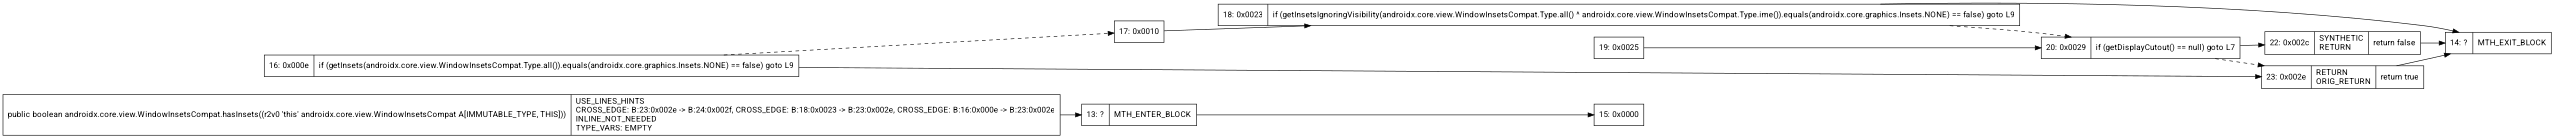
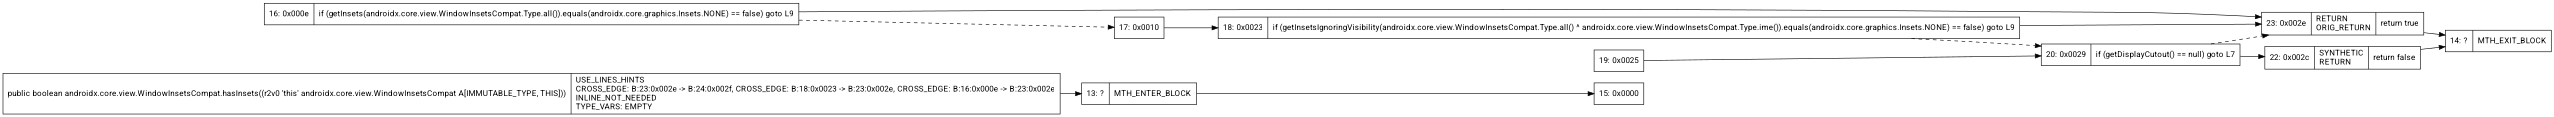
  digraph {
    fontname=Roboto
    rankdir=LR
    node [fontname=Roboto shape=record]
    edge [fontname=Roboto]
    n1 [label="{13\:\ ?|MTH_ENTER_BLOCK\l}"]
    n2 [label="{15\:\ 0x0000}"]
    n3 [label="{16\:\ 0x000e|if (getInsets(androidx.core.view.WindowInsetsCompat.Type.all()).equals(androidx.core.graphics.Insets.NONE) == false) goto L9\l}"]
    n4 [label="{17\:\ 0x0010}"]
    n5 [label="{23\:\ 0x002e|RETURN\lORIG_RETURN\l|return true\l}"]
    n6 [label="{18\:\ 0x0023|if (getInsetsIgnoringVisibility(androidx.core.view.WindowInsetsCompat.Type.all() ^ androidx.core.view.WindowInsetsCompat.Type.ime()).equals(androidx.core.graphics.Insets.NONE) == false) goto L9\l}"]
    n7 [label="{14\:\ ?|MTH_EXIT_BLOCK\l}"]
    n8 [label="{20\:\ 0x0029|if (getDisplayCutout() == null) goto L7\l}"]
    n9 [label="{19\:\ 0x0025}"]
    n10 [label="{22\:\ 0x002c|SYNTHETIC\lRETURN\l|return false\l}"]
    n11 [label="{public boolean androidx.core.view.WindowInsetsCompat.hasInsets((r2v0 'this' androidx.core.view.WindowInsetsCompat A[IMMUTABLE_TYPE, THIS]))  | USE_LINES_HINTS\lCROSS_EDGE: B:23:0x002e \-\> B:24:0x002f, CROSS_EDGE: B:18:0x0023 \-\> B:23:0x002e, CROSS_EDGE: B:16:0x000e \-\> B:23:0x002e\lINLINE_NOT_NEEDED\lTYPE_VARS: EMPTY\l}"]
    n1 -> n2
    n3 -> n4 [style=dashed]
    n3 -> n5
    n4 -> n6
    n5 -> n7
-   n6 -> n7
+   n6 -> n5
    n6 -> n8 [style=dashed]
    n8 -> n5 [style=dashed]
    n8 -> n10
    n9 -> n8
    n10 -> n7
    n11 -> n1
  }
